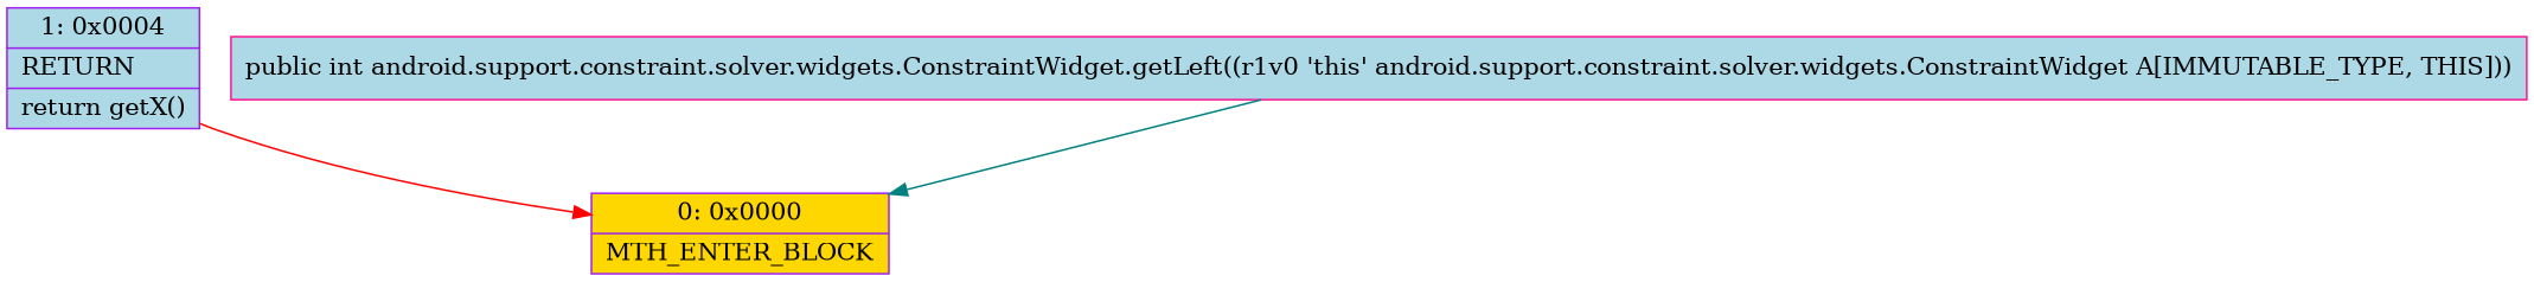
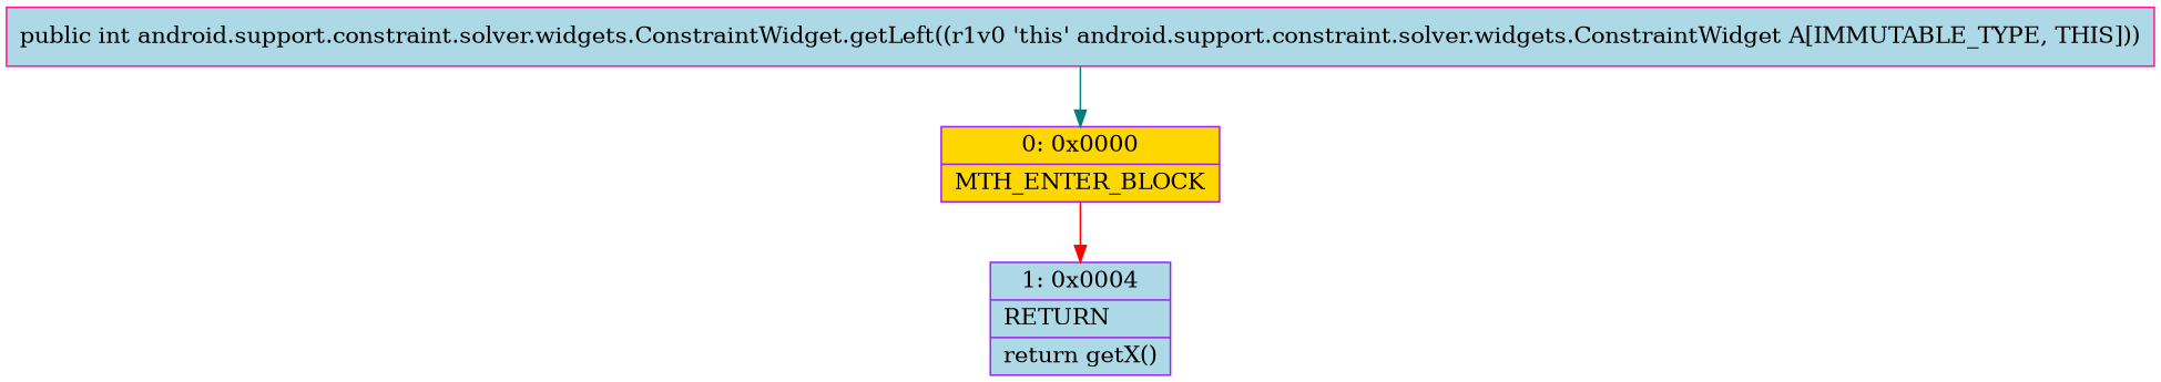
  digraph {
    node [shape=record style=filled fillcolor=lightblue color=purple]
    n1 [label="{0\:\ 0x0000|MTH_ENTER_BLOCK\l}" fillcolor=gold]
    n2 [label="{1\:\ 0x0004|RETURN\l|return getX()\l}"]
    n3 [label="{public int android.support.constraint.solver.widgets.ConstraintWidget.getLeft((r1v0 'this' android.support.constraint.solver.widgets.ConstraintWidget A[IMMUTABLE_TYPE, THIS])) }" color=deeppink]
-   n2 -> n1 [color=red]
+   n1 -> n2 [color=red]
    n3 -> n1 [color=teal]
  }
